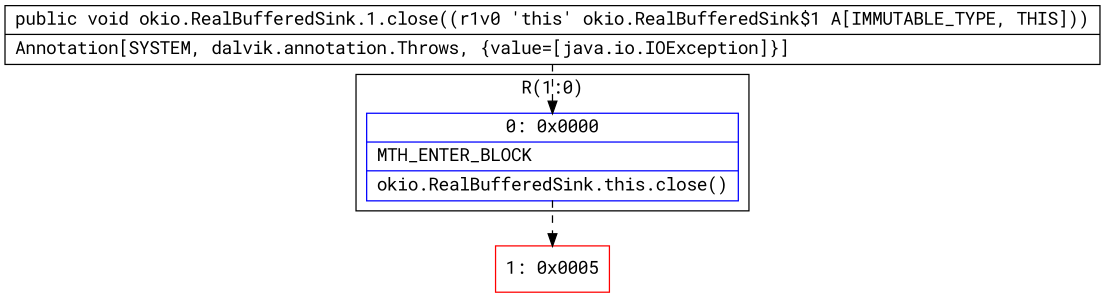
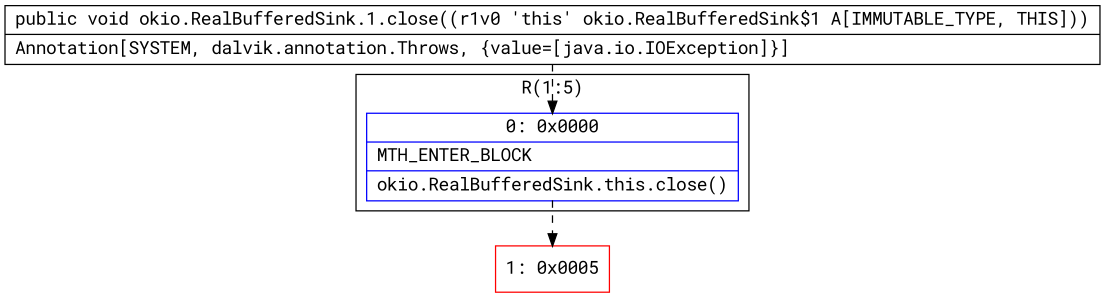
  digraph {
    fontname="Roboto Mono"
    node [shape=record fontname="Roboto Mono"]
    edge [style=dashed fontname="Roboto Mono"]
    n1 [color=blue label="{0\:\ 0x0000|MTH_ENTER_BLOCK\l|okio.RealBufferedSink.this.close()\l}"]
    n2 [color=red label="{1\:\ 0x0005}"]
    n3 [label="{public void okio.RealBufferedSink.1.close((r1v0 'this' okio.RealBufferedSink$1 A[IMMUTABLE_TYPE, THIS]))  | Annotation[SYSTEM, dalvik.annotation.Throws, \{value=[java.io.IOException]\}]\l}"]
    subgraph cluster_1 {
-     label="R(1:0)"
+     label="R(1:5)"
      n1
    }
    n1 -> n2
    n3 -> n1
  }
